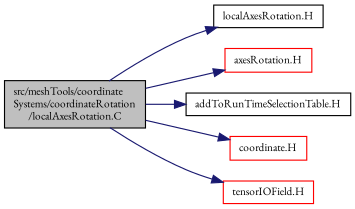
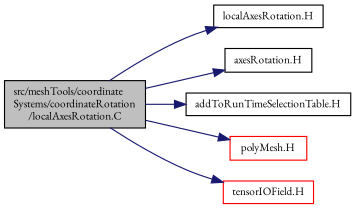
  digraph {
    fontname="EB Garamond"
    rankdir=LR
    node [color=black fontname="EB Garamond" fontsize=10 shape=record]
    edge [color=midnightblue fontname="EB Garamond" fontsize=10 labelfontname=FreeSans labelfontsize=10 style=solid]
    n1 [fillcolor=grey75 fontcolor=black height=0.2 label="src/meshTools/coordinate\lSystems/coordinateRotation\l/localAxesRotation.C" style=filled width=0.4]
    n2 [height=0.2 label="localAxesRotation.H" width=0.4]
-   n3 [color=red height=0.2 label="axesRotation.H" width=0.4]
+   n3 [height=0.2 label="axesRotation.H" width=0.4]
    n4 [height=0.2 label="addToRunTimeSelectionTable.H" width=0.4]
-   n5 [color=red height=0.2 label="coordinate.H" width=0.4]
+   n5 [color=red height=0.2 label="polyMesh.H" width=0.4]
    n6 [color=red height=0.2 label="tensorIOField.H" width=0.4]
    n1 -> n2
    n1 -> n3
    n1 -> n4
    n1 -> n5
    n1 -> n6
  }
